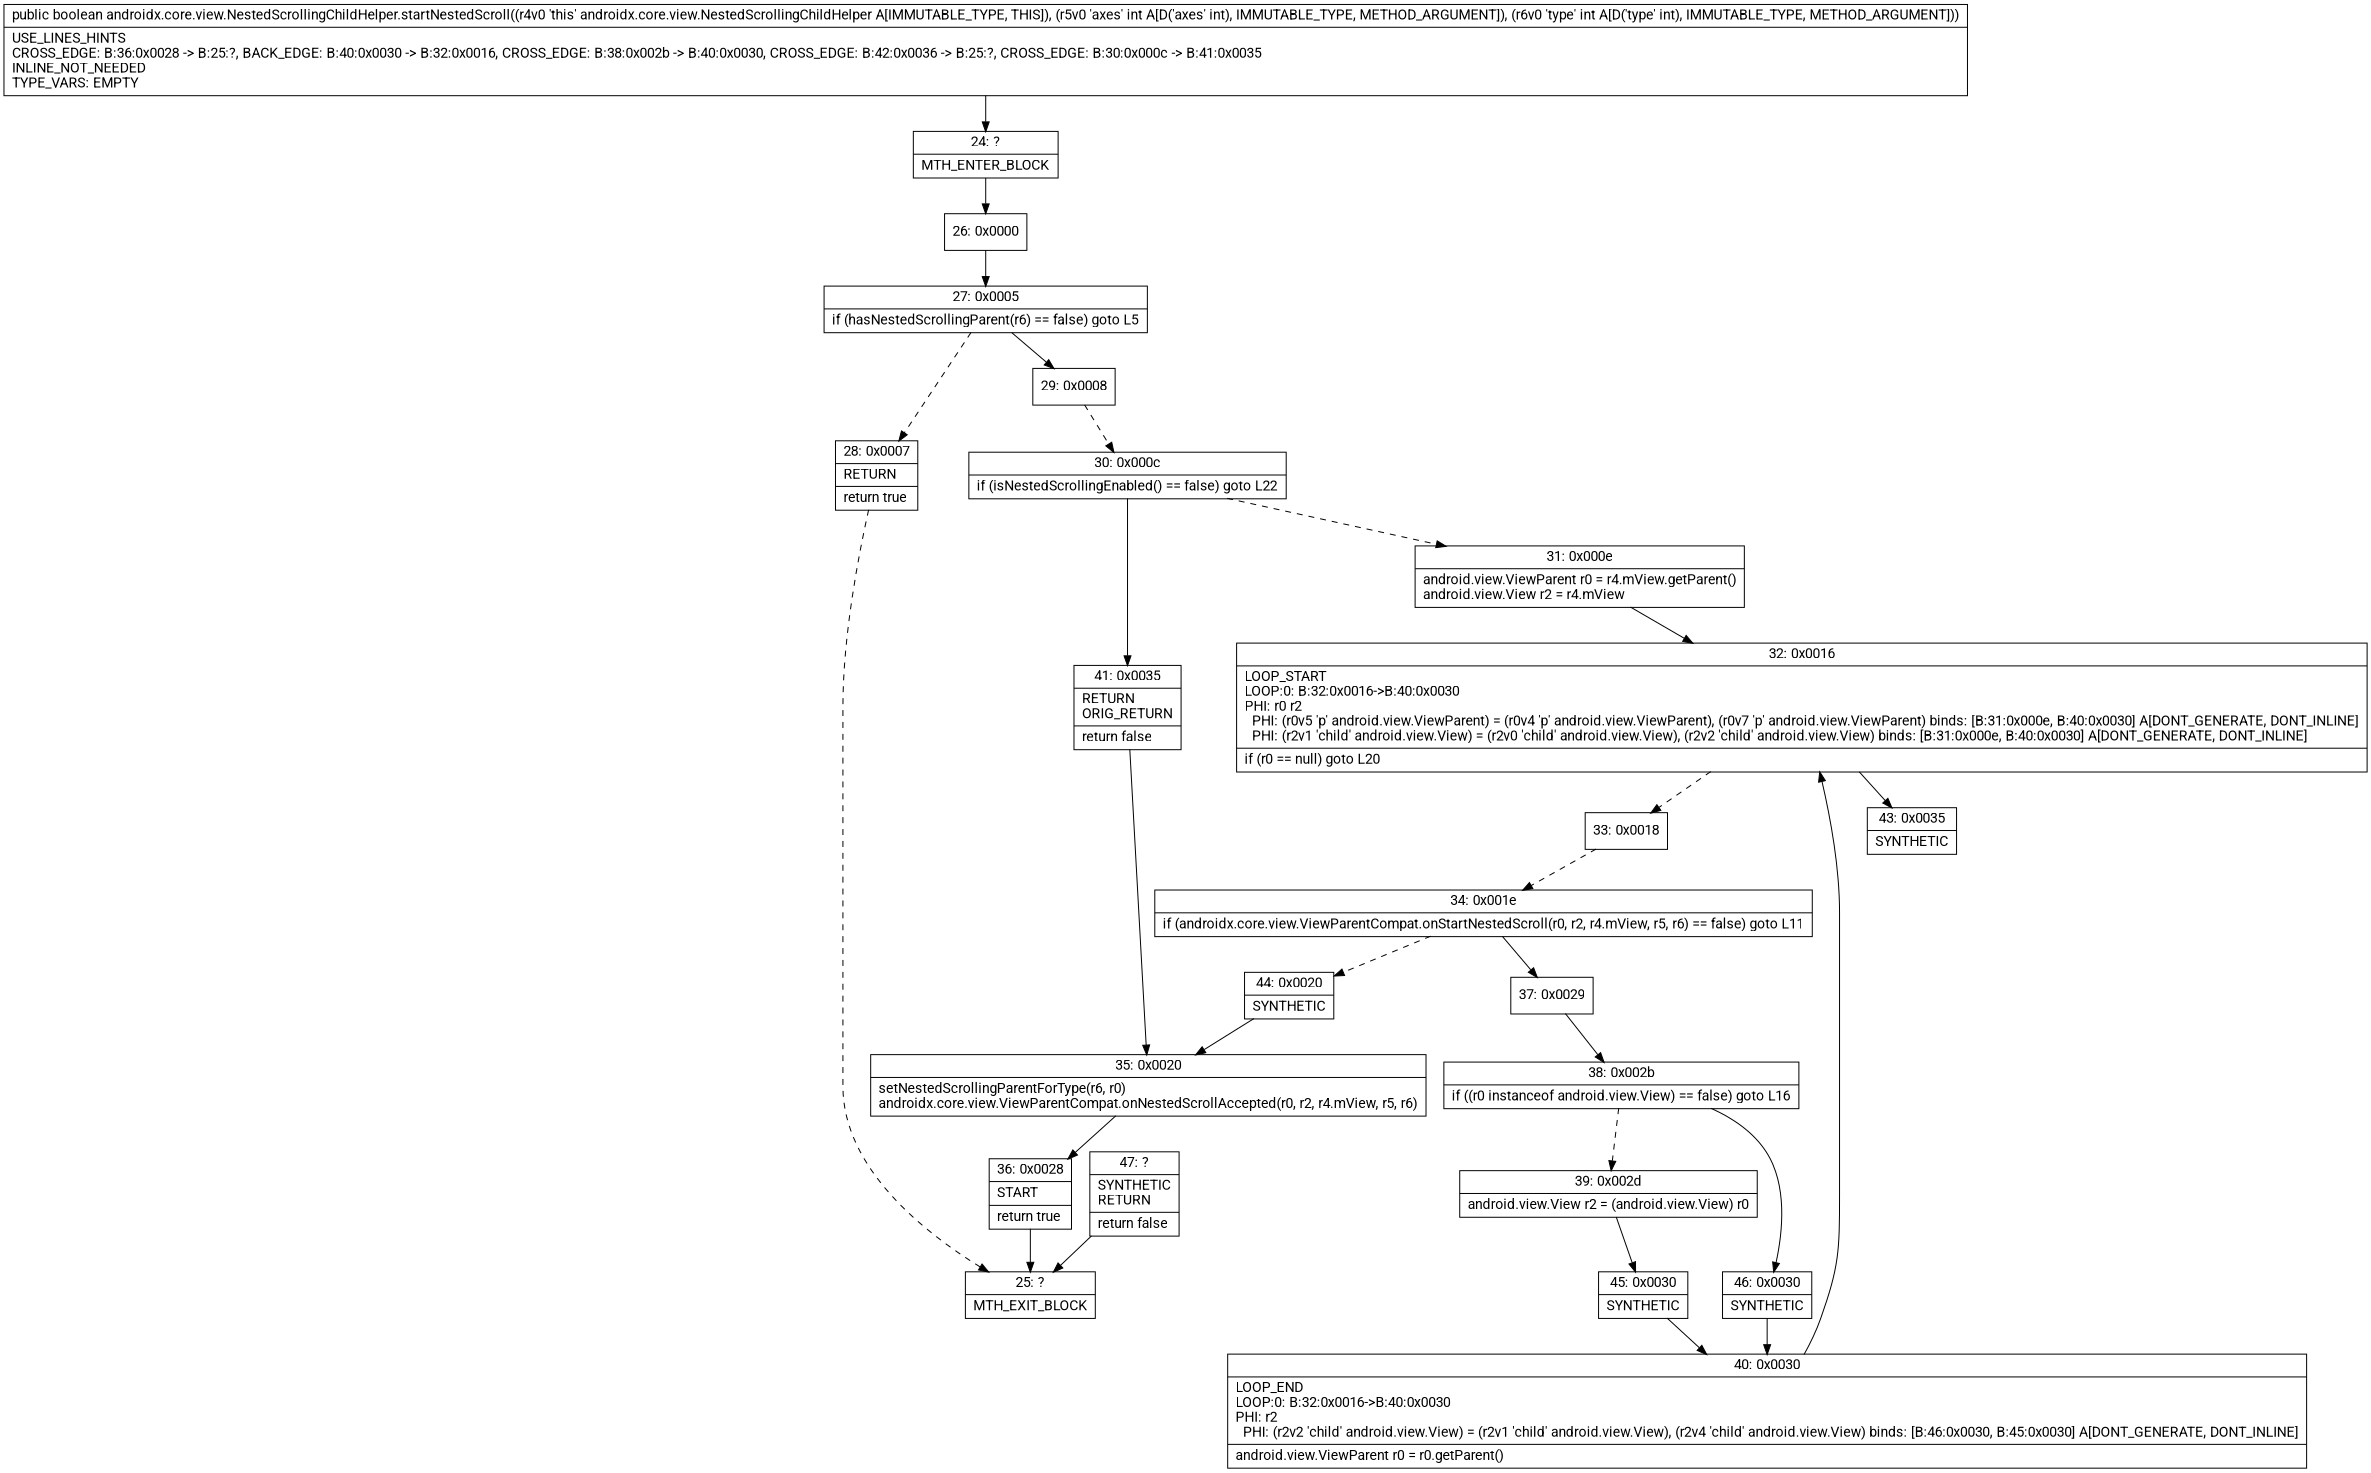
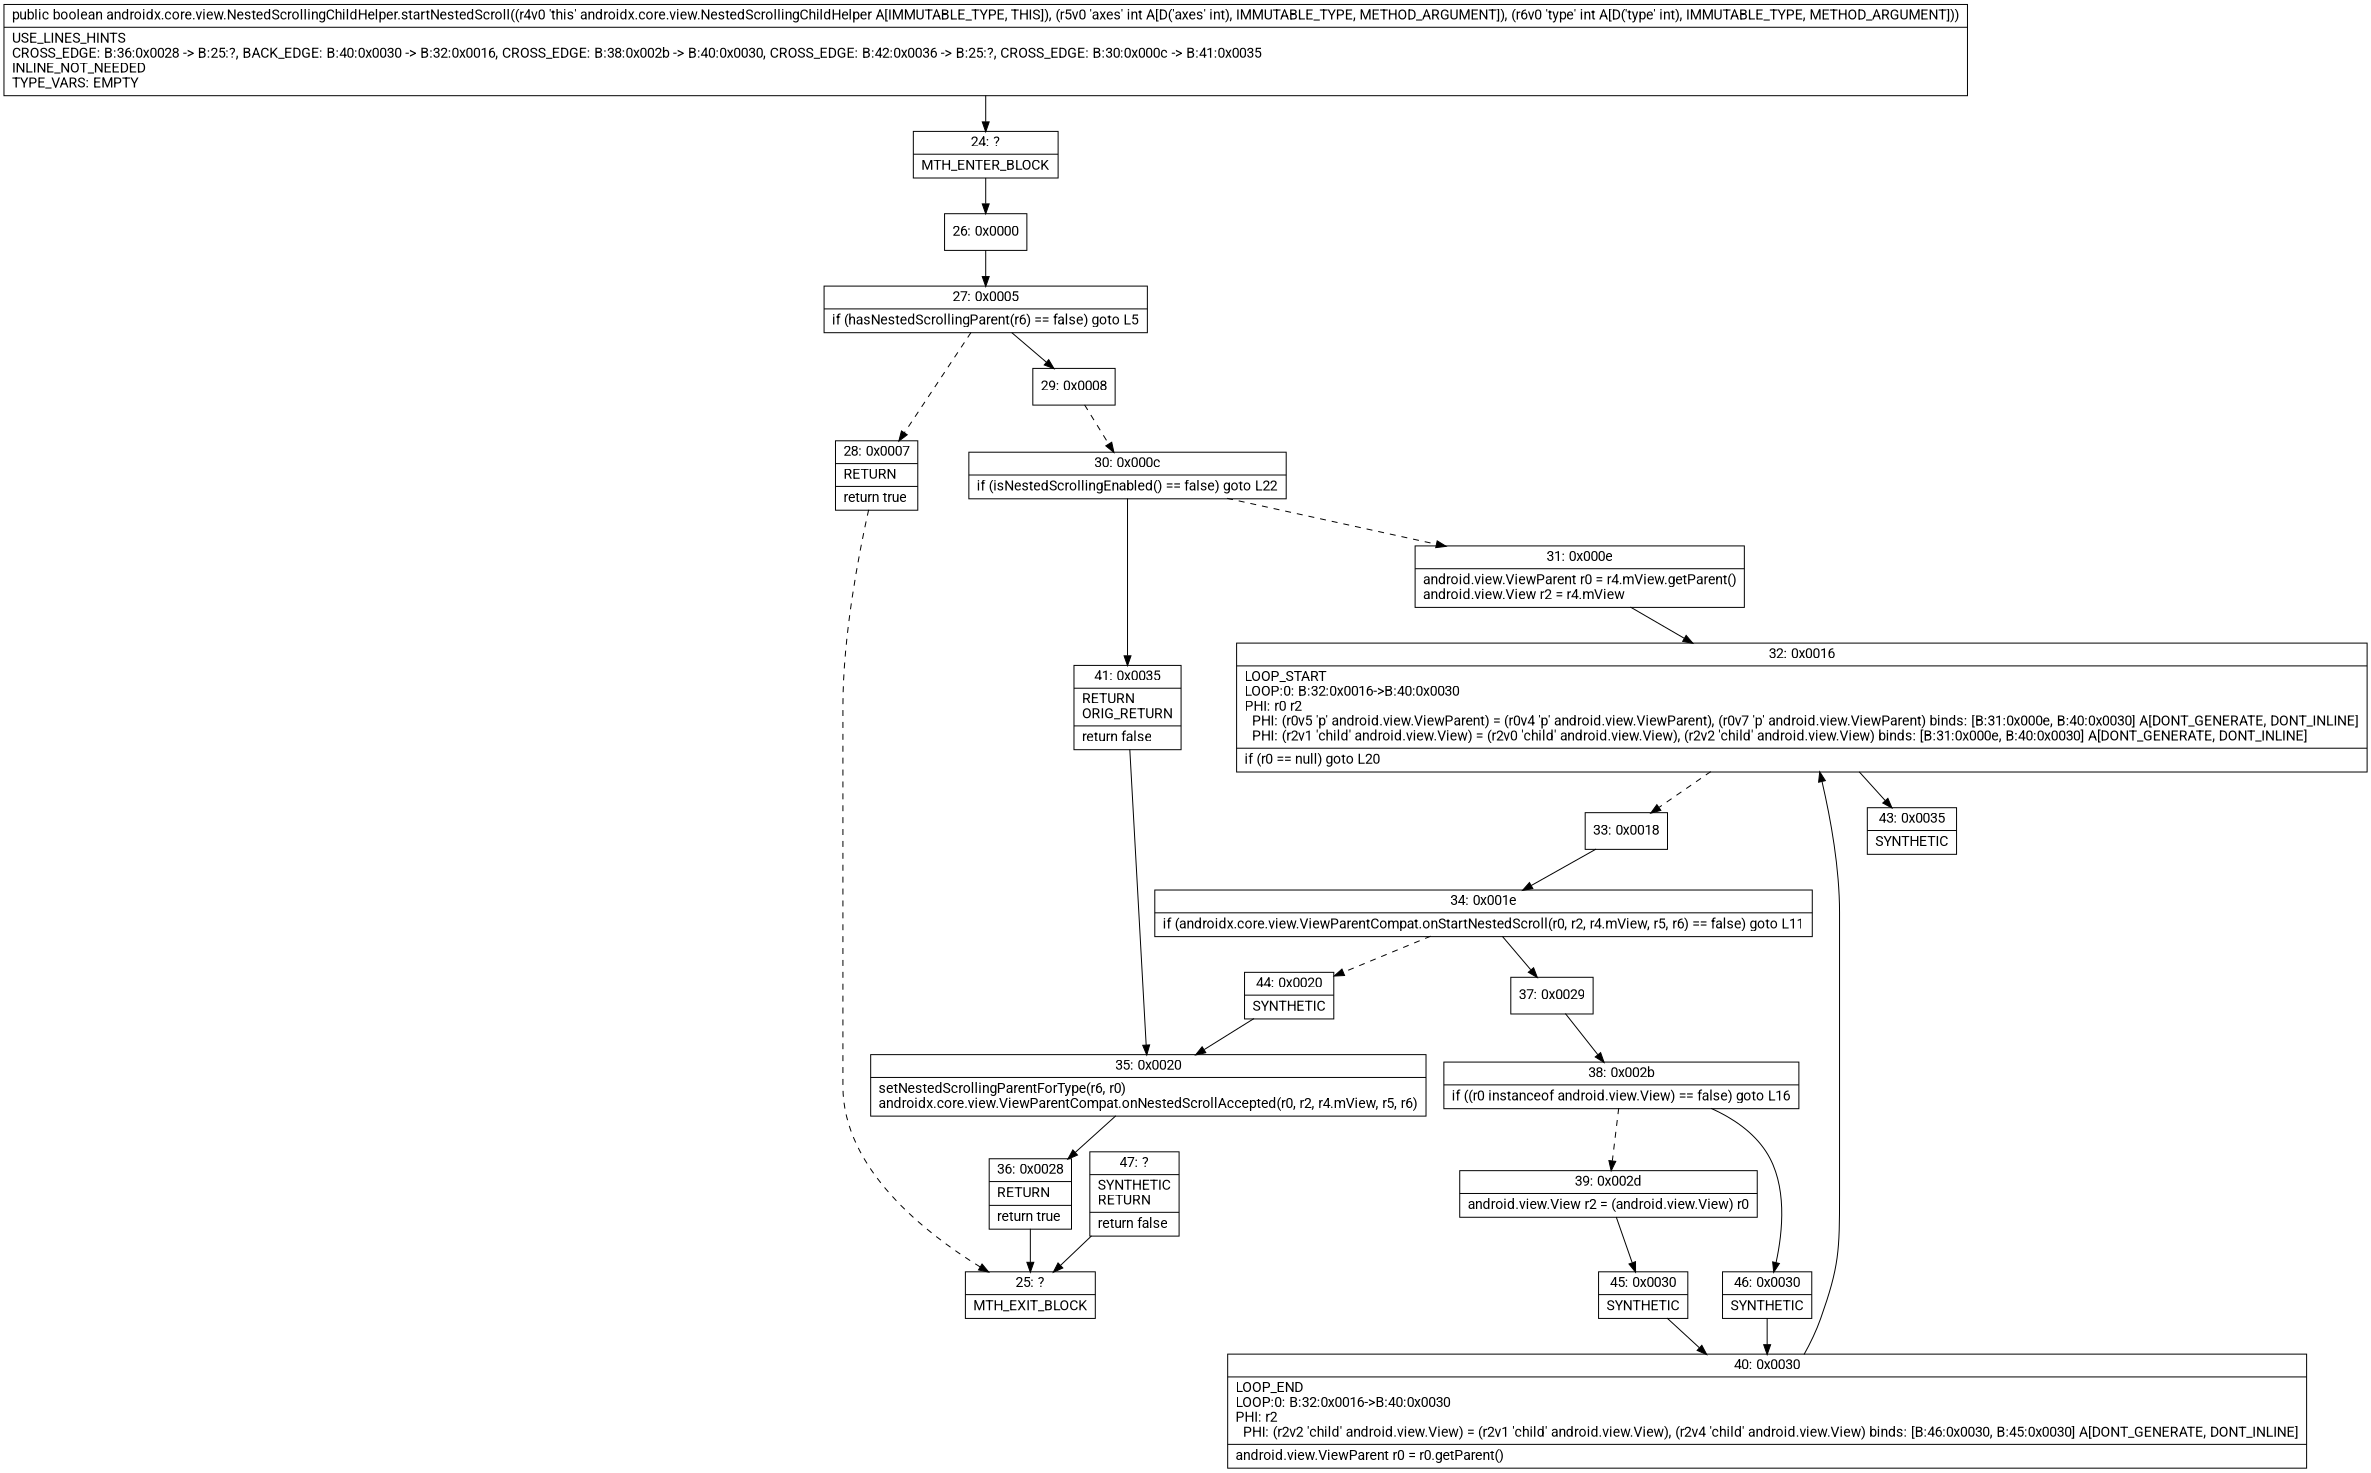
  digraph {
    fontname=Roboto
    node [fontname=Roboto shape=record]
    edge [fontname=Roboto]
    n1 [label="{24\:\ ?|MTH_ENTER_BLOCK\l}"]
    n2 [label="{26\:\ 0x0000}"]
    n3 [label="{27\:\ 0x0005|if (hasNestedScrollingParent(r6) == false) goto L5\l}"]
    n4 [label="{28\:\ 0x0007|RETURN\l|return true\l}"]
    n5 [label="{29\:\ 0x0008}"]
    n6 [label="{25\:\ ?|MTH_EXIT_BLOCK\l}"]
    n7 [label="{30\:\ 0x000c|if (isNestedScrollingEnabled() == false) goto L22\l}"]
    n8 [label="{31\:\ 0x000e|android.view.ViewParent r0 = r4.mView.getParent()\landroid.view.View r2 = r4.mView\l}"]
    n9 [label="{41\:\ 0x0035|RETURN\lORIG_RETURN\l|return false\l}"]
    n10 [label="{32\:\ 0x0016|LOOP_START\lLOOP:0: B:32:0x0016\-\>B:40:0x0030\lPHI: r0 r2 \l  PHI: (r0v5 'p' android.view.ViewParent) = (r0v4 'p' android.view.ViewParent), (r0v7 'p' android.view.ViewParent) binds: [B:31:0x000e, B:40:0x0030] A[DONT_GENERATE, DONT_INLINE]\l  PHI: (r2v1 'child' android.view.View) = (r2v0 'child' android.view.View), (r2v2 'child' android.view.View) binds: [B:31:0x000e, B:40:0x0030] A[DONT_GENERATE, DONT_INLINE]\l|if (r0 == null) goto L20\l}"]
    n11 [label="{35\:\ 0x0020|setNestedScrollingParentForType(r6, r0)\landroidx.core.view.ViewParentCompat.onNestedScrollAccepted(r0, r2, r4.mView, r5, r6)\l}"]
    n12 [label="{33\:\ 0x0018}"]
    n13 [label="{43\:\ 0x0035|SYNTHETIC\l}"]
    n14 [label="{34\:\ 0x001e|if (androidx.core.view.ViewParentCompat.onStartNestedScroll(r0, r2, r4.mView, r5, r6) == false) goto L11\l}"]
    n15 [label="{37\:\ 0x0029}"]
    n16 [label="{44\:\ 0x0020|SYNTHETIC\l}"]
    n17 [label="{38\:\ 0x002b|if ((r0 instanceof android.view.View) == false) goto L16\l}"]
    n18 [label="{39\:\ 0x002d|android.view.View r2 = (android.view.View) r0\l}"]
    n19 [label="{46\:\ 0x0030|SYNTHETIC\l}"]
    n20 [label="{45\:\ 0x0030|SYNTHETIC\l}"]
    n21 [label="{40\:\ 0x0030|LOOP_END\lLOOP:0: B:32:0x0016\-\>B:40:0x0030\lPHI: r2 \l  PHI: (r2v2 'child' android.view.View) = (r2v1 'child' android.view.View), (r2v4 'child' android.view.View) binds: [B:46:0x0030, B:45:0x0030] A[DONT_GENERATE, DONT_INLINE]\l|android.view.ViewParent r0 = r0.getParent()\l}"]
-   n22 [label="{36\:\ 0x0028|START\l|return true\l}"]
+   n22 [label="{36\:\ 0x0028|RETURN\l|return true\l}"]
    n23 [label="{47\:\ ?|SYNTHETIC\lRETURN\l|return false\l}"]
    n24 [label="{public boolean androidx.core.view.NestedScrollingChildHelper.startNestedScroll((r4v0 'this' androidx.core.view.NestedScrollingChildHelper A[IMMUTABLE_TYPE, THIS]), (r5v0 'axes' int A[D('axes' int), IMMUTABLE_TYPE, METHOD_ARGUMENT]), (r6v0 'type' int A[D('type' int), IMMUTABLE_TYPE, METHOD_ARGUMENT]))  | USE_LINES_HINTS\lCROSS_EDGE: B:36:0x0028 \-\> B:25:?, BACK_EDGE: B:40:0x0030 \-\> B:32:0x0016, CROSS_EDGE: B:38:0x002b \-\> B:40:0x0030, CROSS_EDGE: B:42:0x0036 \-\> B:25:?, CROSS_EDGE: B:30:0x000c \-\> B:41:0x0035\lINLINE_NOT_NEEDED\lTYPE_VARS: EMPTY\l}"]
    n1 -> n2
    n2 -> n3
    n3 -> n4 [style=dashed]
    n3 -> n5
    n4 -> n6 [style=dashed]
    n5 -> n7 [style=dashed]
    n7 -> n8 [style=dashed]
    n7 -> n9
    n8 -> n10
    n9 -> n11
    n10 -> n12 [style=dashed]
    n10 -> n13
    n11 -> n22
-   n12 -> n14 [style=dashed]
+   n12 -> n14
    n14 -> n15
    n14 -> n16 [style=dashed]
    n15 -> n17
    n16 -> n11
    n17 -> n18 [style=dashed]
    n17 -> n19
    n18 -> n20
    n19 -> n21
    n20 -> n21
    n21 -> n10
    n22 -> n6
    n23 -> n6
    n24 -> n1
  }
